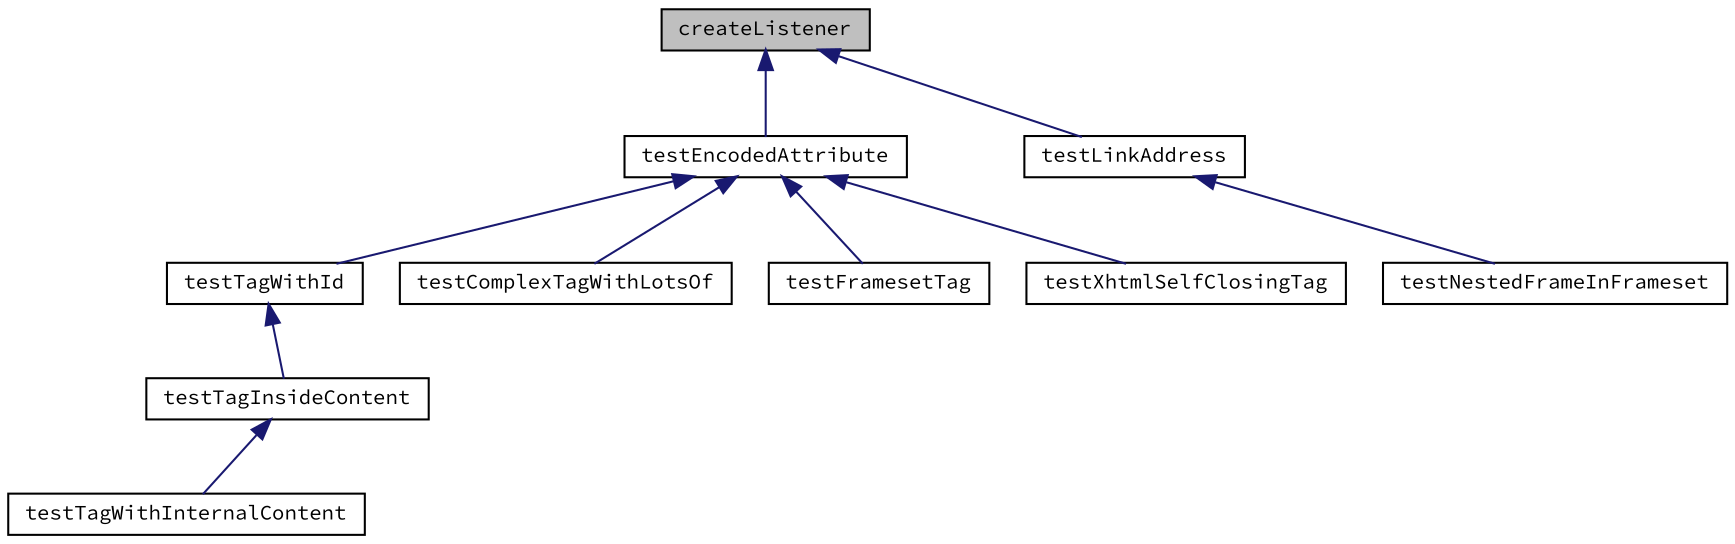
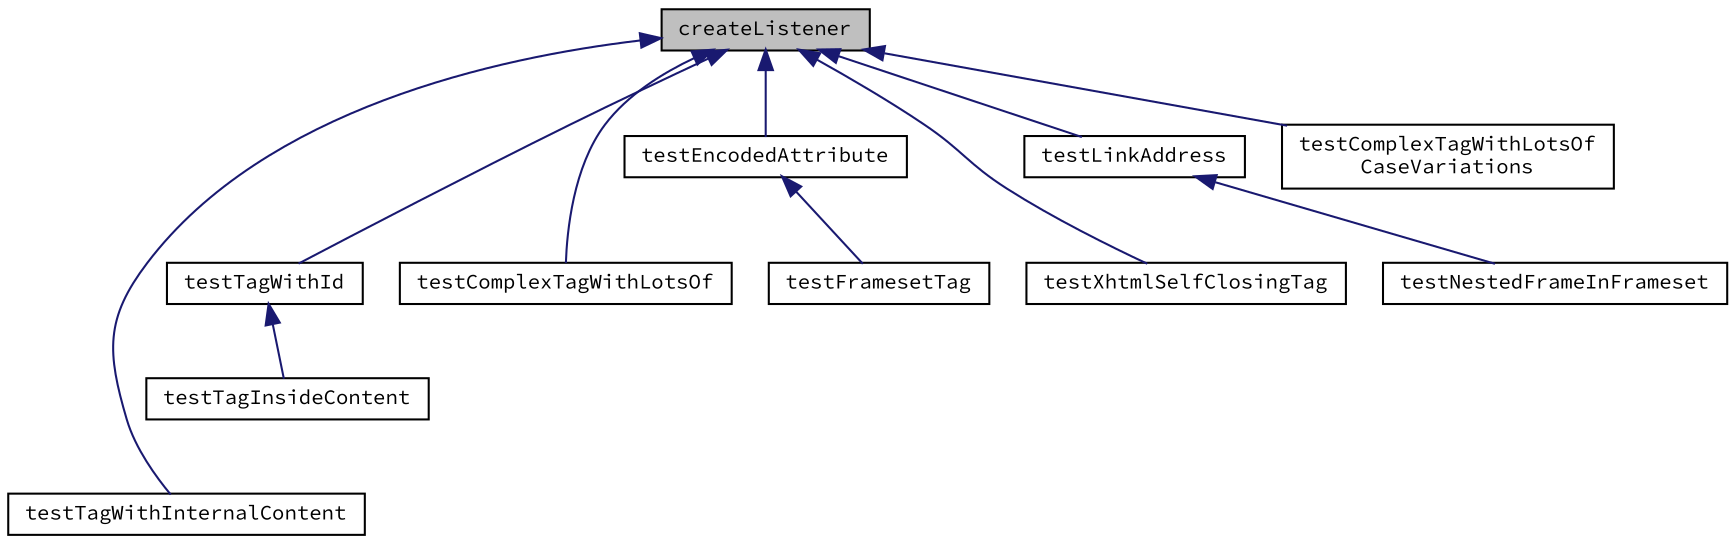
  digraph {
    fontname="Source Code Pro"
    rankdir=TB
    node [color=black fillcolor=white fontname="Source Code Pro" fontsize=10 shape=record style=filled]
    edge [color=midnightblue dir=back fontname="Source Code Pro" fontsize=10 labelfontname=Helvetica labelfontsize=10 style=solid]
    n1 [fillcolor=grey75 fontcolor=black height=0.2 label=createListener width=0.4]
    n2 [height=0.2 label=testTagWithInternalContent width=0.4]
    n3 [height=0.2 label=testLinkAddress width=0.4]
    n4 [height=0.2 label=testEncodedAttribute width=0.4]
    n5 [height=0.2 label=testTagWithId width=0.4]
    n6 [height=0.2 label=testComplexTagWithLotsOf width=0.4]
+   n7 [height=0.2 label="testComplexTagWithLotsOf\lCaseVariations" width=0.4]
    n8 [height=0.2 label=testXhtmlSelfClosingTag width=0.4]
    n9 [height=0.2 label=testFramesetTag width=0.4]
    n10 [height=0.2 label=testTagInsideContent width=0.4]
    n11 [height=0.2 label=testNestedFrameInFrameset width=0.4]
-   n10 -> n2
+   n1 -> n2
    n1 -> n3
    n1 -> n4
-   n4 -> n5
-   n4 -> n6
-   n4 -> n8
+   n1 -> n5
+   n1 -> n6
+   n1 -> n7
+   n1 -> n8
    n3 -> n11
    n4 -> n9
    n5 -> n10
  }
